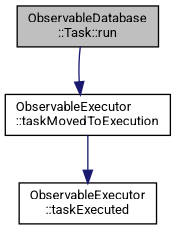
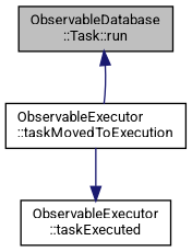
  digraph {
    fontname=Roboto
    rankdir=TB
    node [color=black fillcolor=white fontname=Roboto fontsize=10 shape=record style=filled]
    edge [color=midnightblue fontname=Roboto fontsize=10 labelfontname=Helvetica labelfontsize=10 style=solid]
    n1 [fillcolor=grey75 fontcolor=black height=0.2 label="ObservableDatabase\l::Task::run" width=0.4]
    n2 [height=0.2 label="ObservableExecutor\l::taskMovedToExecution" width=0.4]
    n3 [height=0.2 label="ObservableExecutor\l::taskExecuted" width=0.4]
-   n1 -> n2
+   n2 -> n1
    n2 -> n3
  }
